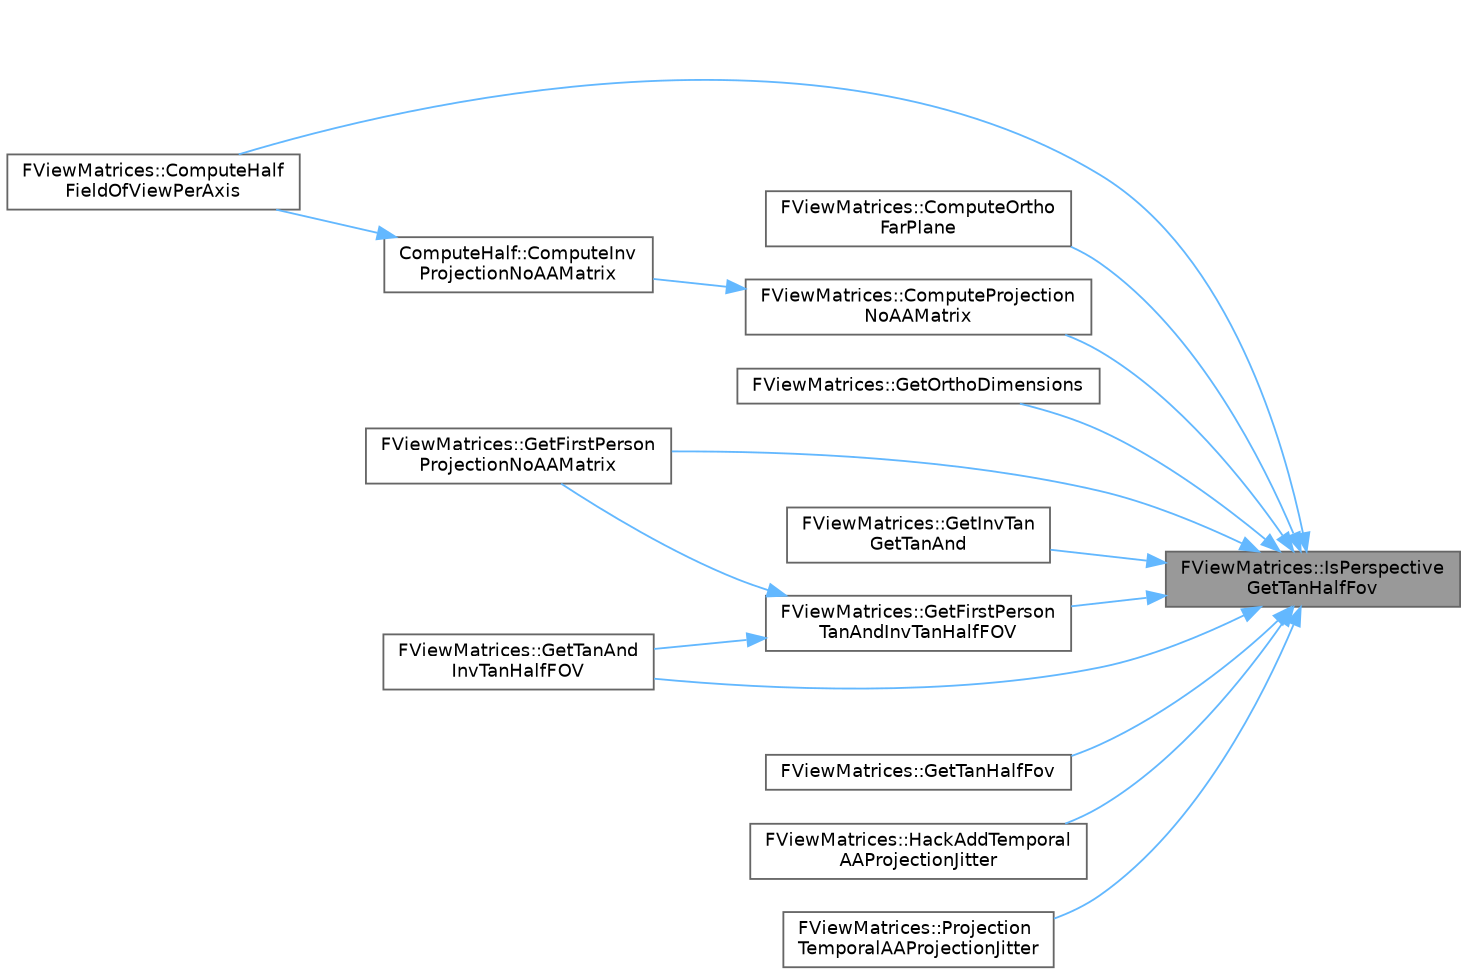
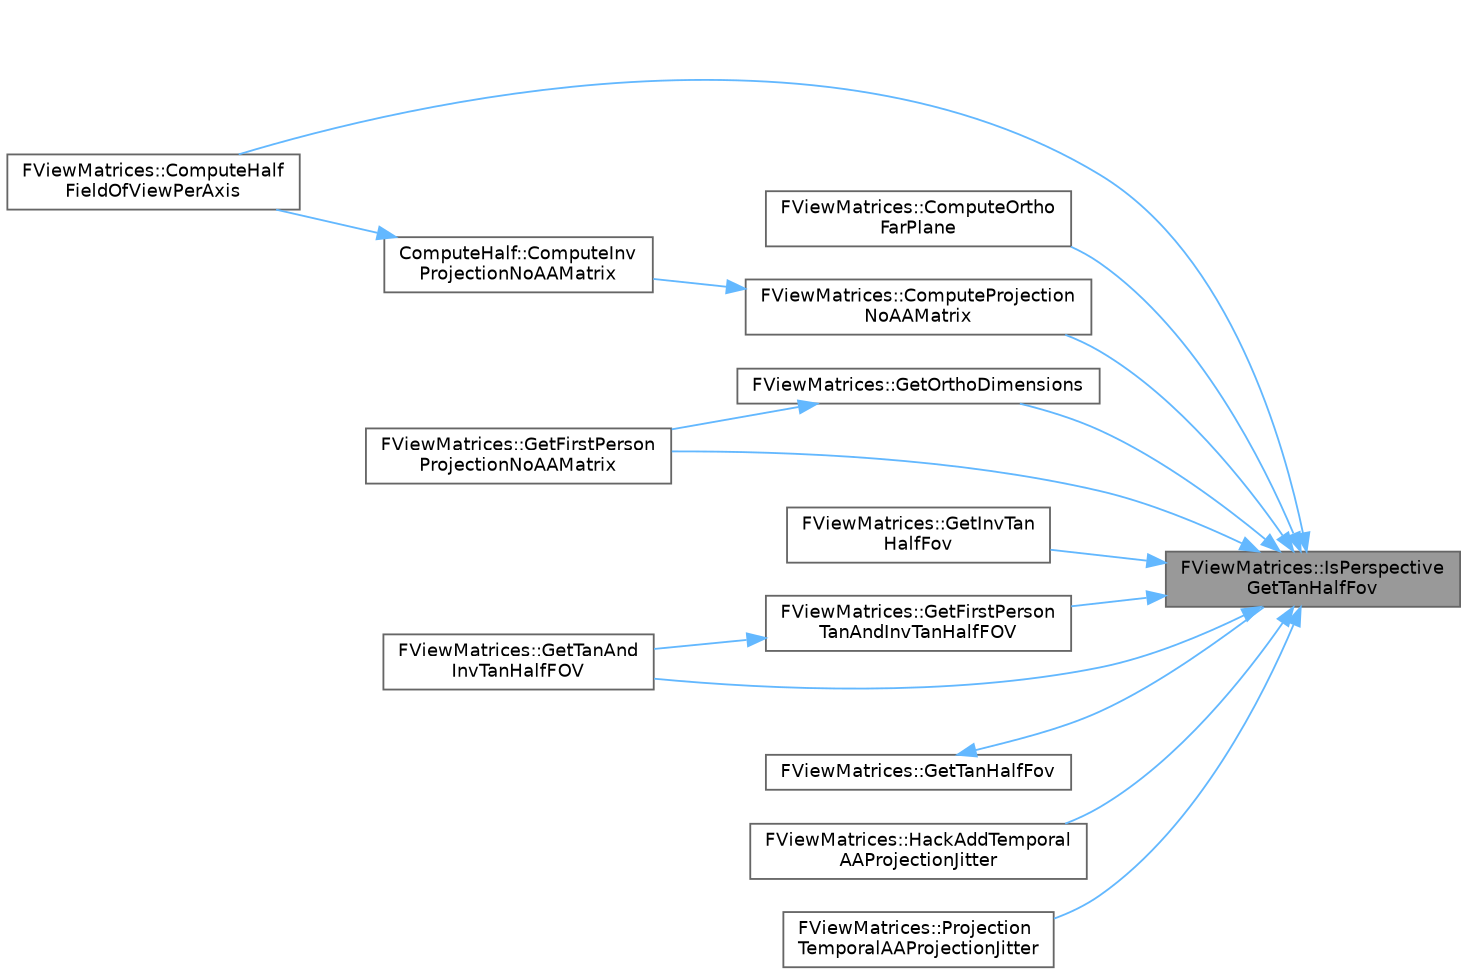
  digraph {
    rankdir=RL
    node [color=grey40 fillcolor=white fontname=Helvetica fontsize=10 shape=box style=filled]
    edge [color=steelblue1 dir=back fontname=Helvetica fontsize=10 labelfontname=Helvetica labelfontsize=10 style=solid]
    n1 [color=gray40 fillcolor=grey60 fontcolor=black height=0.2 label="FViewMatrices::IsPerspective\lGetTanHalfFov" width=0.4]
    n2 [height=0.2 label="FViewMatrices::ComputeHalf\lFieldOfViewPerAxis" width=0.4]
    n3 [height=0.2 label="FViewMatrices::ComputeOrtho\lFarPlane" width=0.4]
    n4 [height=0.2 label="FViewMatrices::ComputeProjection\lNoAAMatrix" width=0.4]
    n5 [height=0.2 label="FViewMatrices::GetFirstPerson\lProjectionNoAAMatrix" width=0.4]
    n6 [height=0.2 label="FViewMatrices::GetFirstPerson\lTanAndInvTanHalfFOV" width=0.4]
-   n7 [height=0.2 label="FViewMatrices::GetInvTan\lGetTanAnd" width=0.4]
+   n7 [height=0.2 label="FViewMatrices::GetInvTan\lHalfFov" width=0.4]
    n8 [height=0.2 label="FViewMatrices::GetOrthoDimensions" width=0.4]
    n9 [height=0.2 label="FViewMatrices::GetTanAnd\lInvTanHalfFOV" width=0.4]
    n10 [height=0.2 label="FViewMatrices::GetTanHalfFov" width=0.4]
    n11 [height=0.2 label="FViewMatrices::HackAddTemporal\lAAProjectionJitter" width=0.4]
    n12 [height=0.2 label="FViewMatrices::Projection\lTemporalAAProjectionJitter" width=0.4]
    n13 [height=0.2 label="ComputeHalf::ComputeInv\lProjectionNoAAMatrix" width=0.4]
    n1 -> n2
    n1 -> n3
    n1 -> n4
    n1 -> n5
    n1 -> n6
    n1 -> n7
    n1 -> n8
    n1 -> n9
-   n1 -> n10
+   n10 -> n1
    n1 -> n11
    n1 -> n12
    n4 -> n13
-   n6 -> n5
+   n8 -> n5
    n6 -> n9
    n13 -> n2
  }
